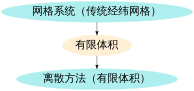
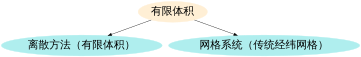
  digraph {
    fontname="DejaVu Sans"
    node [color=paleturquoise fontname="DejaVu Sans" fontsize=30 style=filled]
    edge [fontname="DejaVu Sans"]
    n1 [color=papayawhip label="有限体积"]
    "离散方法（有限体积）"
    "网格系统（传统经纬网格）"
    n1 -> "离散方法（有限体积）"
-   "网格系统（传统经纬网格）" -> n1
+   n1 -> "网格系统（传统经纬网格）"
  }
